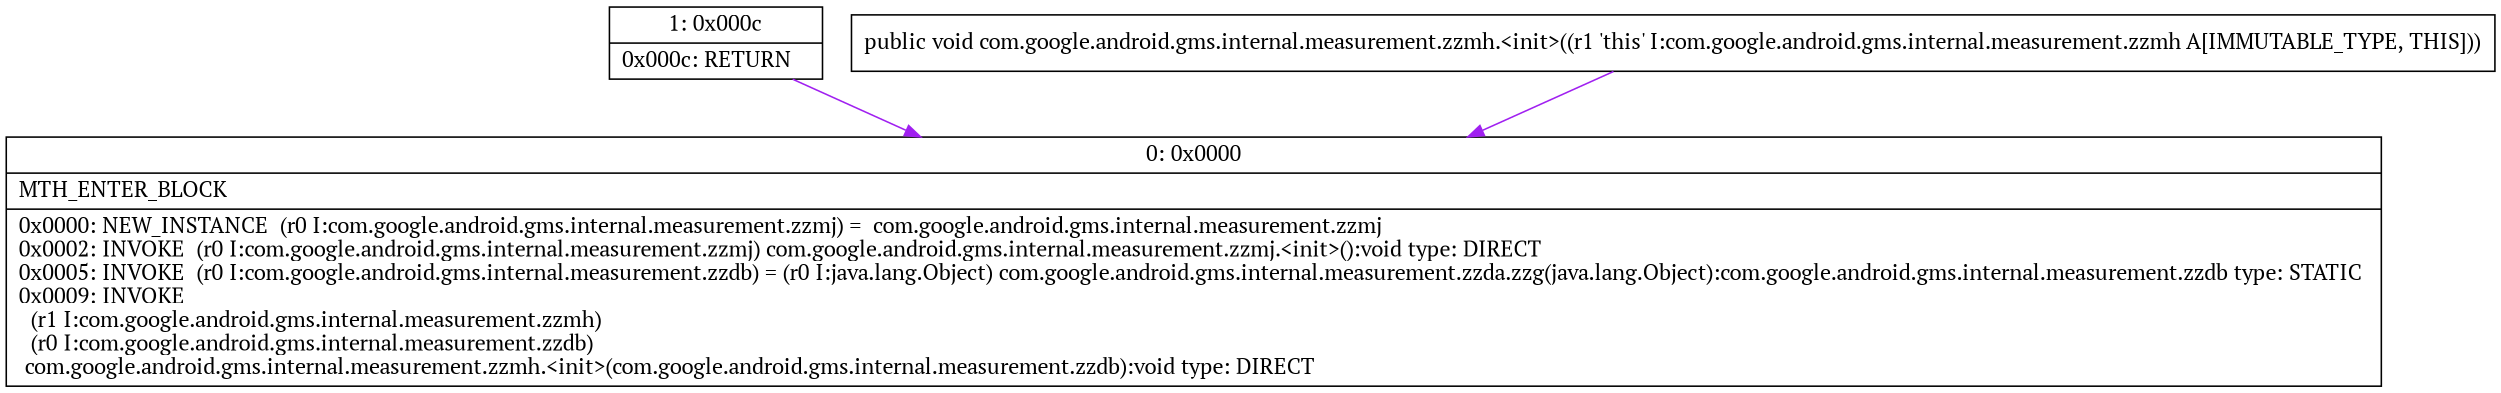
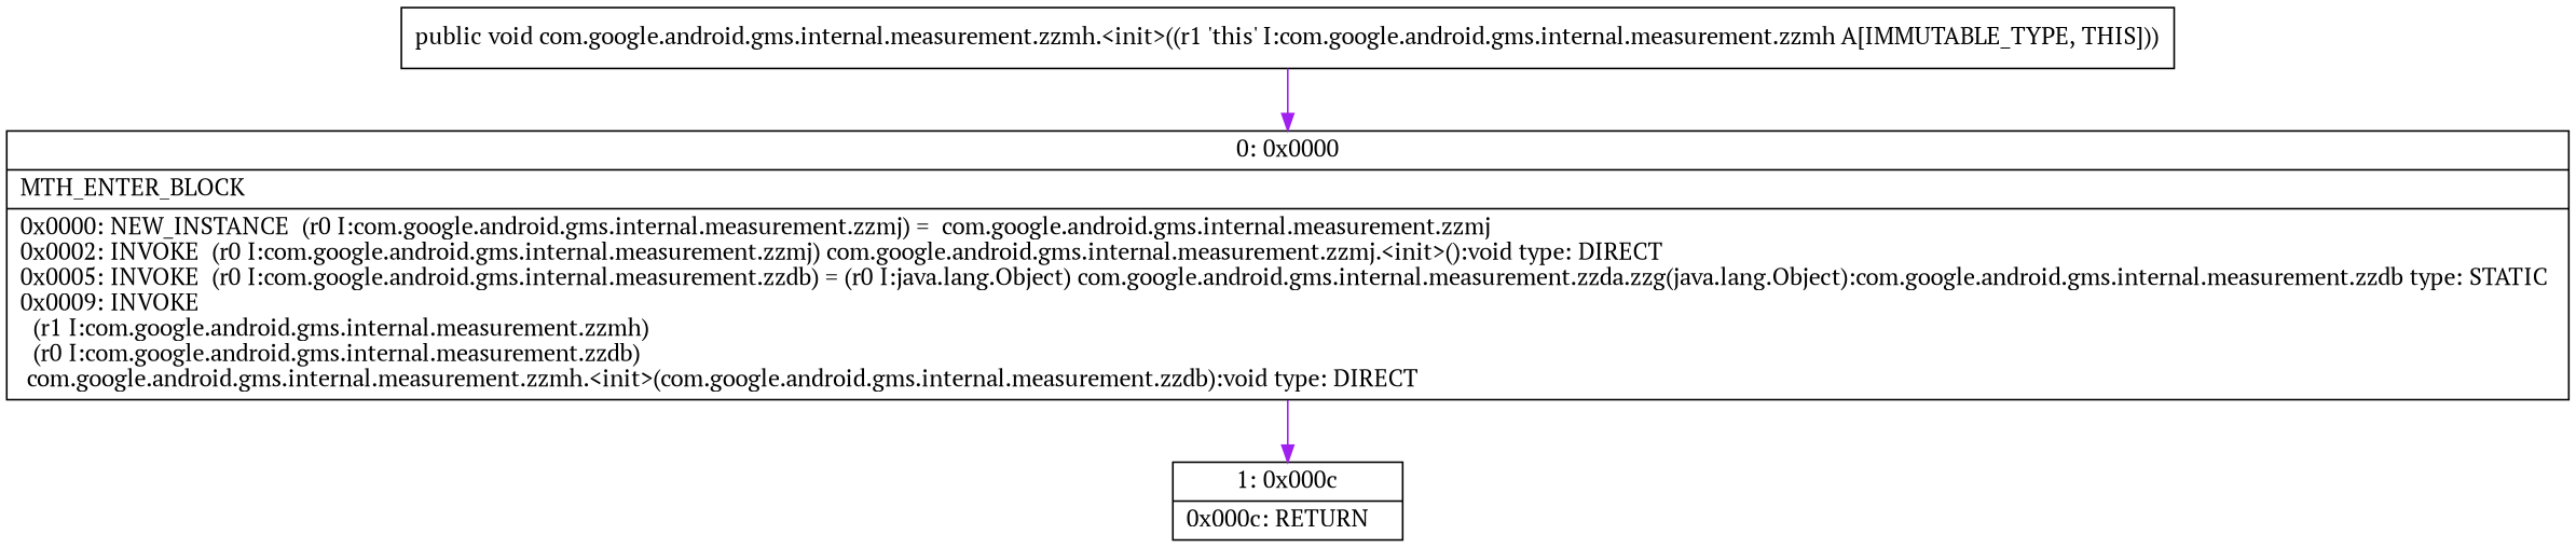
  digraph {
    fontname="PT Serif"
    node [shape=record fontname="PT Serif"]
    edge [color=purple fontname="PT Serif"]
    n1 [label="{0\:\ 0x0000|MTH_ENTER_BLOCK\l|0x0000: NEW_INSTANCE  (r0 I:com.google.android.gms.internal.measurement.zzmj) =  com.google.android.gms.internal.measurement.zzmj \l0x0002: INVOKE  (r0 I:com.google.android.gms.internal.measurement.zzmj) com.google.android.gms.internal.measurement.zzmj.\<init\>():void type: DIRECT \l0x0005: INVOKE  (r0 I:com.google.android.gms.internal.measurement.zzdb) = (r0 I:java.lang.Object) com.google.android.gms.internal.measurement.zzda.zzg(java.lang.Object):com.google.android.gms.internal.measurement.zzdb type: STATIC \l0x0009: INVOKE  \l  (r1 I:com.google.android.gms.internal.measurement.zzmh)\l  (r0 I:com.google.android.gms.internal.measurement.zzdb)\l com.google.android.gms.internal.measurement.zzmh.\<init\>(com.google.android.gms.internal.measurement.zzdb):void type: DIRECT \l}"]
    n2 [label="{1\:\ 0x000c|0x000c: RETURN   \l}"]
    n3 [label="{public void com.google.android.gms.internal.measurement.zzmh.\<init\>((r1 'this' I:com.google.android.gms.internal.measurement.zzmh A[IMMUTABLE_TYPE, THIS])) }"]
-   n2 -> n1
+   n1 -> n2
    n3 -> n1
  }
